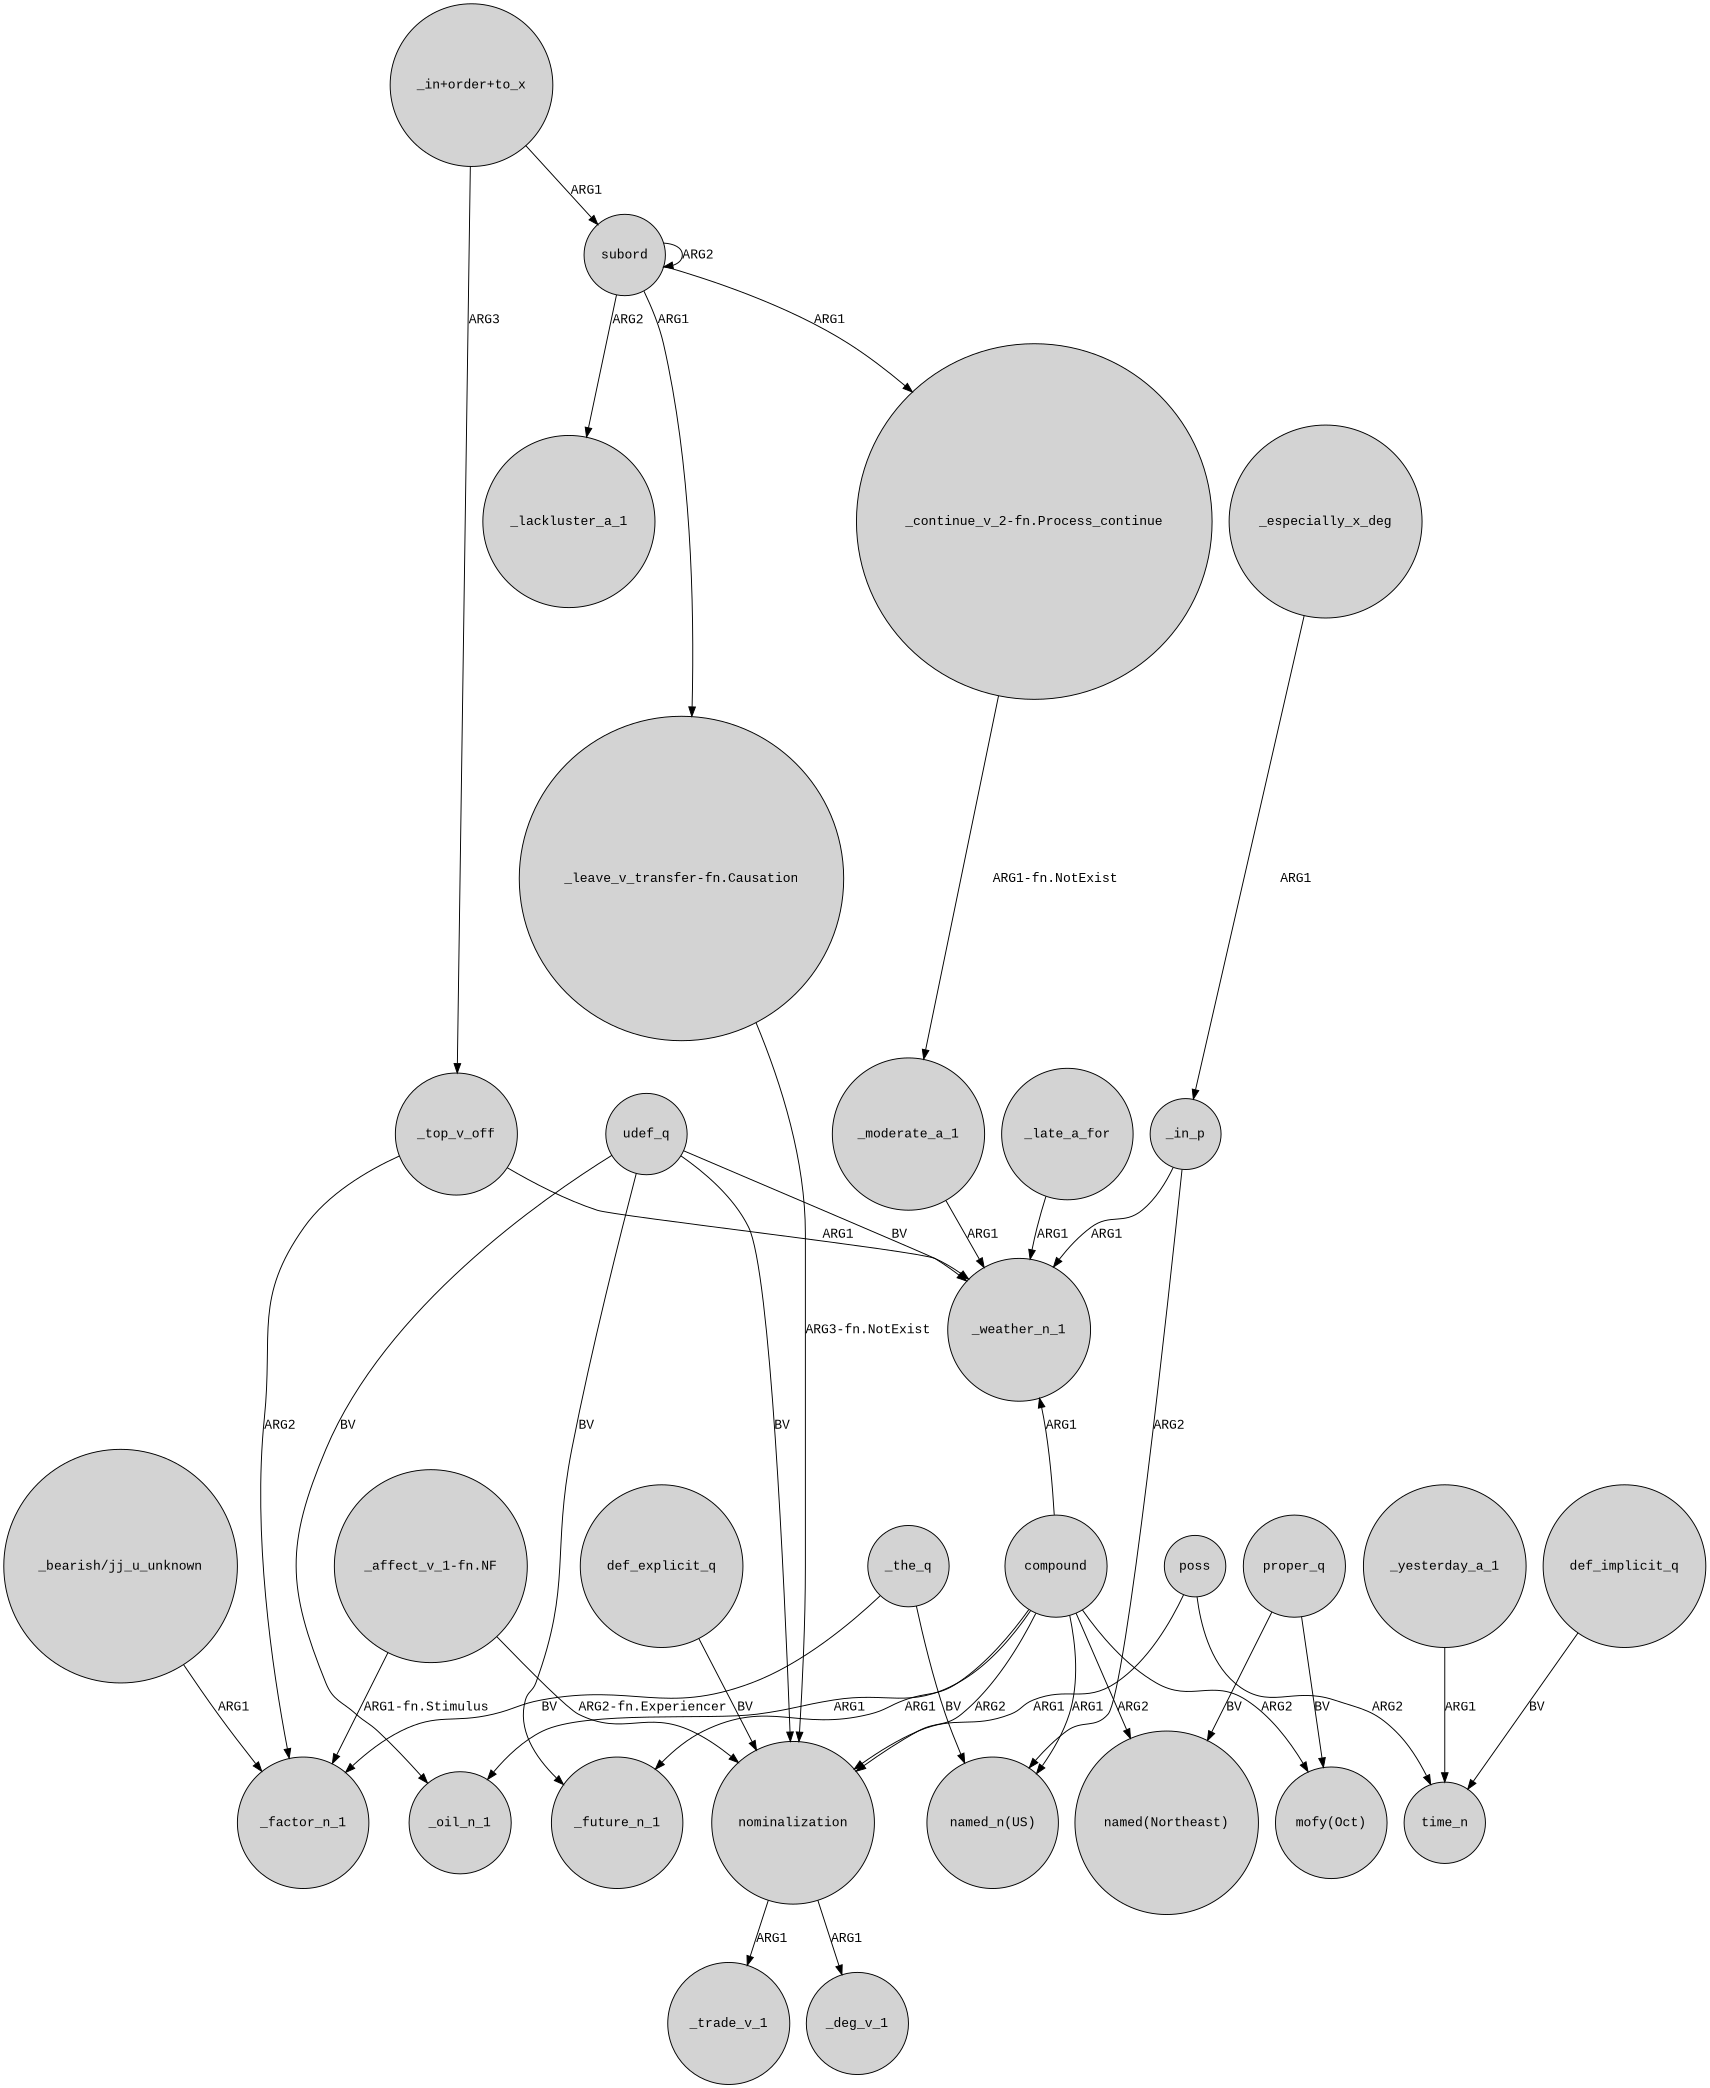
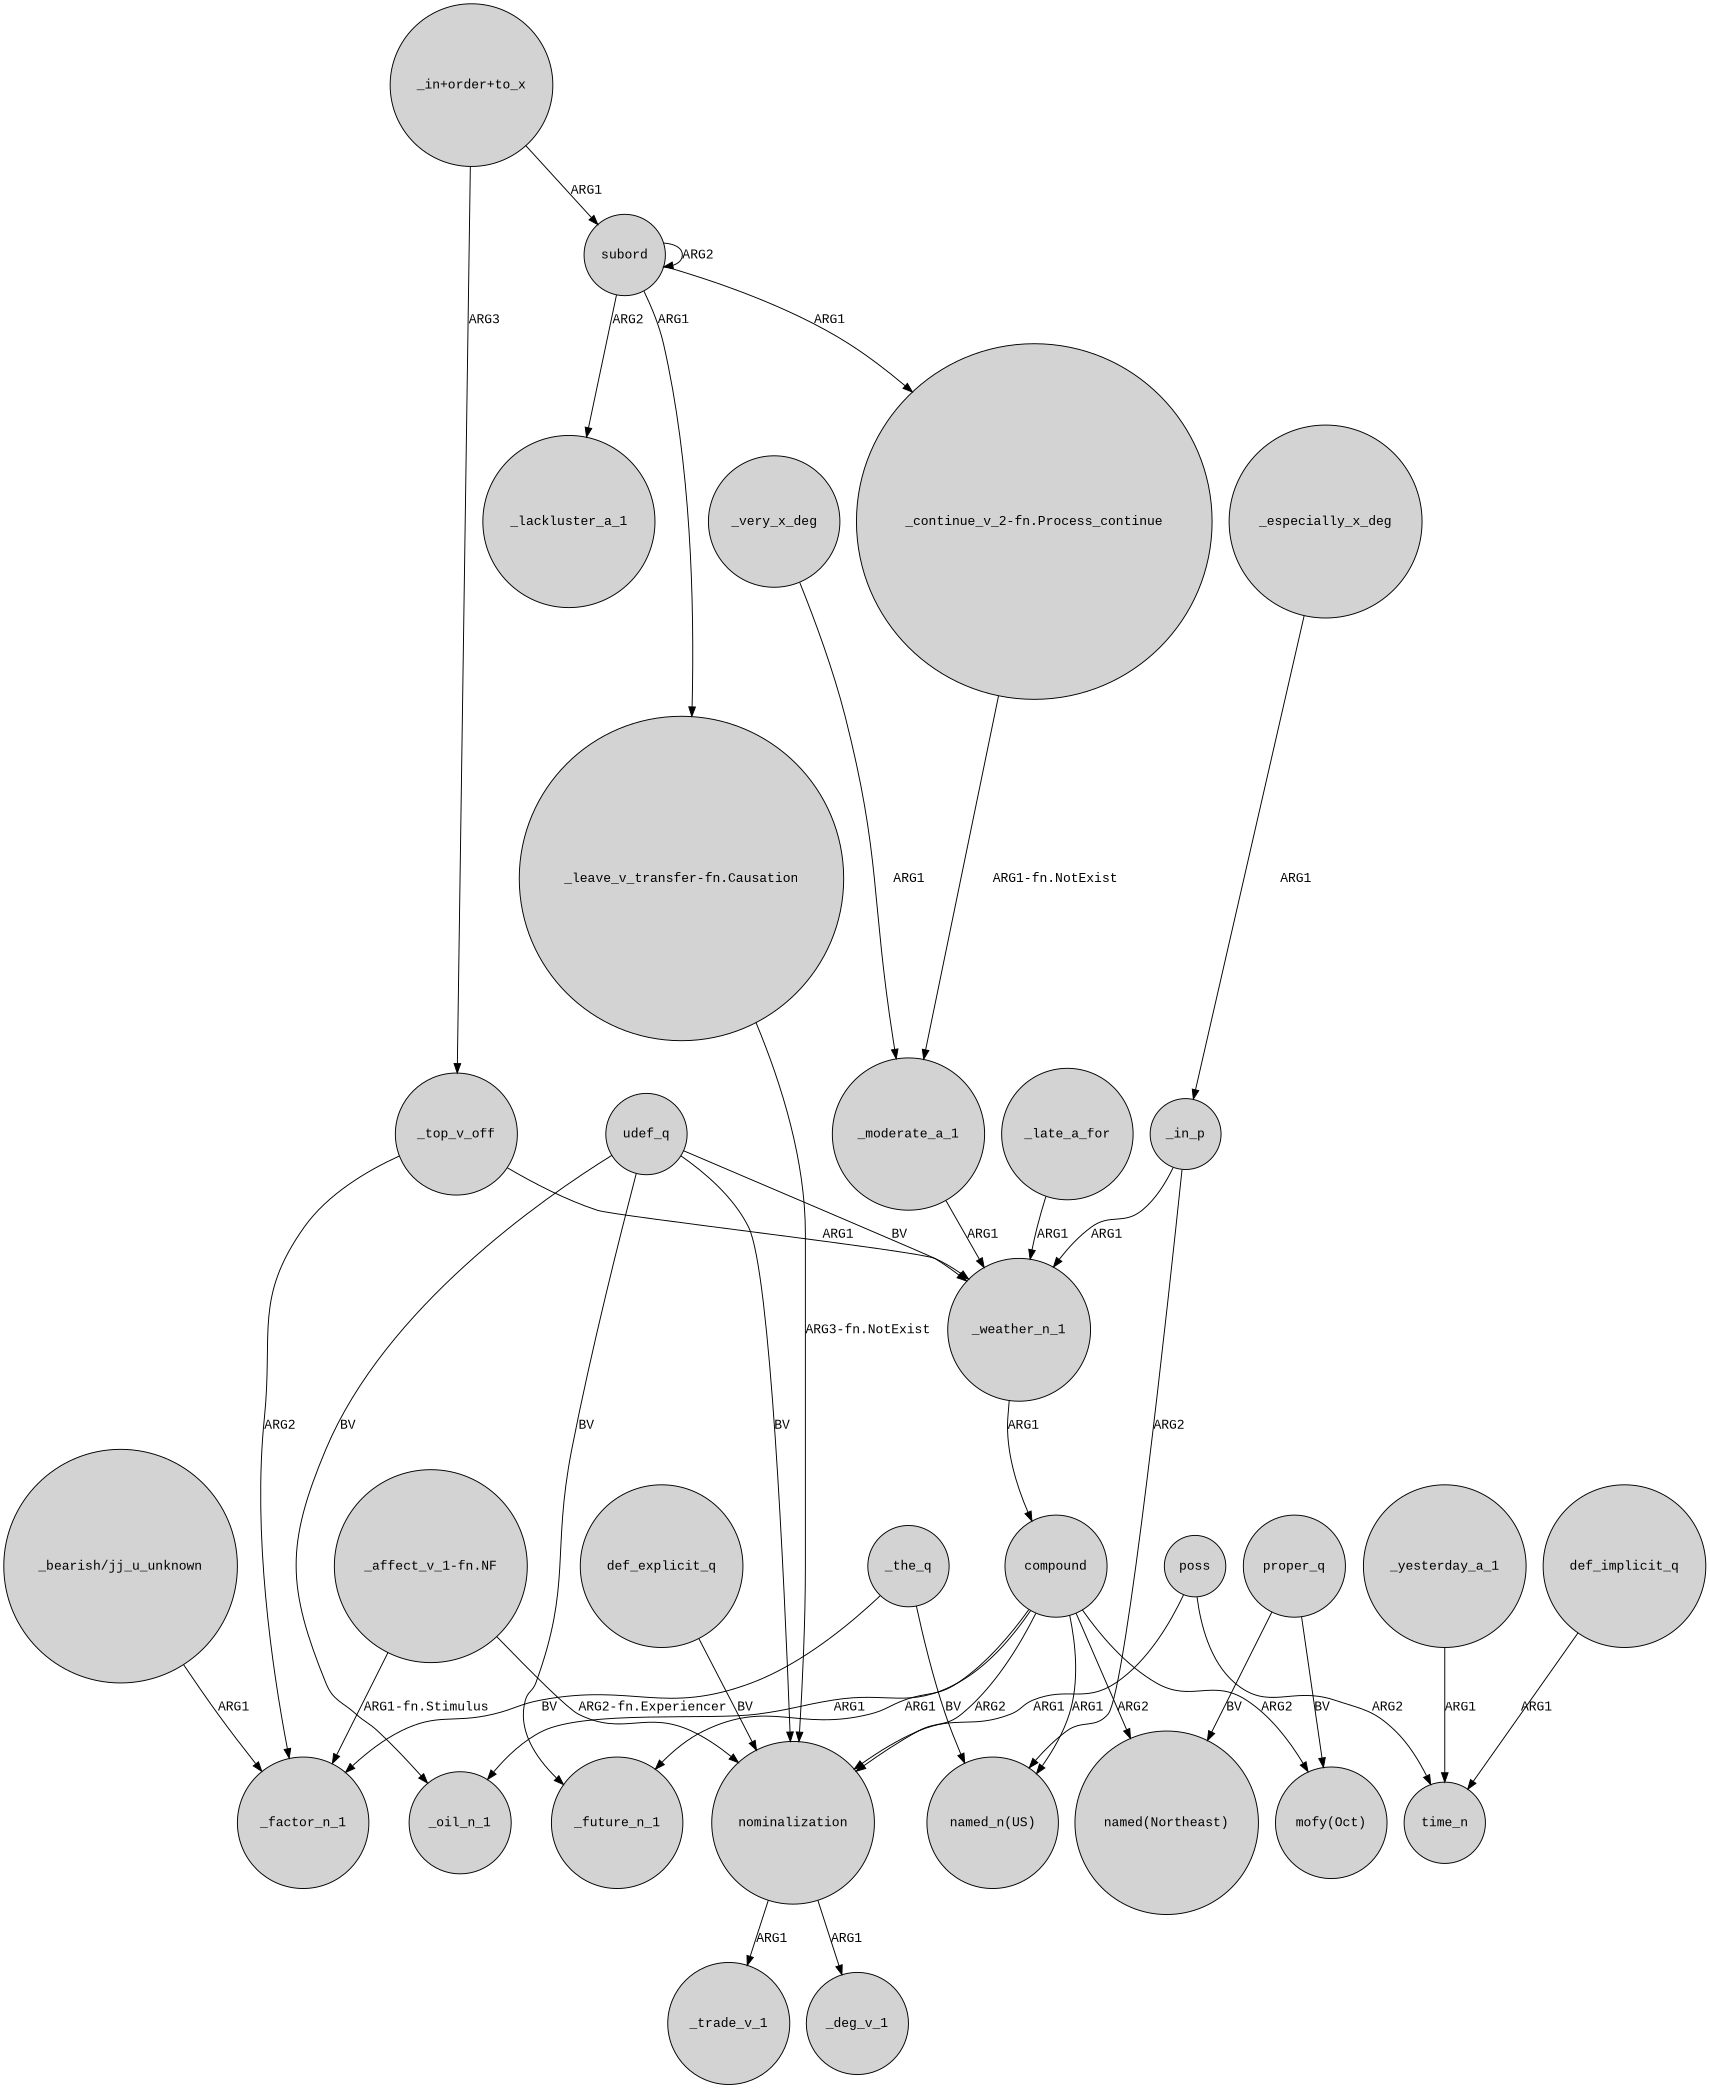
  digraph {
    fontname="Liberation Mono"
    node [fontname="Liberation Mono" shape=circle style=filled]
    edge [fontname="Liberation Mono"]
    subord
    _lackluster_a_1
    "_leave_v_transfer-fn.Causation"
    "_continue_v_2-fn.Process_continue"
    nominalization
    _moderate_a_1
    _weather_n_1
    _yesterday_a_1
    time_n
    compound
    _future_n_1
    _oil_n_1
    "named_n(US)"
    "mofy(Oct)"
    "named(Northeast)"
    _trade_v_1
    n17 [label=_deg_v_1]
+   _very_x_deg
    _the_q
    _factor_n_1
    _in_p
    poss
    proper_q
    "_in+order+to_x"
    _top_v_off
    udef_q
    "_bearish/jj_u_unknown"
    "_affect_v_1-fn.NF"
    _late_a_for
    _especially_x_deg
    def_explicit_q
    def_implicit_q
    subord -> subord [label=ARG2]
    subord -> _lackluster_a_1 [label=ARG2]
    subord -> "_leave_v_transfer-fn.Causation" [label=ARG1]
    subord -> "_continue_v_2-fn.Process_continue" [label=ARG1]
    "_leave_v_transfer-fn.Causation" -> nominalization [label="ARG3-fn.NotExist"]
    "_continue_v_2-fn.Process_continue" -> _moderate_a_1 [label="ARG1-fn.NotExist"]
    nominalization -> _trade_v_1 [label=ARG1]
    nominalization -> n17 [label=ARG1]
    _moderate_a_1 -> _weather_n_1 [label=ARG1]
    _yesterday_a_1 -> time_n [label=ARG1]
    compound -> nominalization [label=ARG2]
-   compound -> _weather_n_1 [label=ARG1]
+   _weather_n_1 -> compound [label=ARG1]
    compound -> _future_n_1 [label=ARG1]
    compound -> _oil_n_1 [label=ARG1]
    compound -> "named_n(US)" [label=ARG1]
    compound -> "mofy(Oct)" [label=ARG2]
    compound -> "named(Northeast)" [label=ARG2]
+   _very_x_deg -> _moderate_a_1 [label=ARG1]
    _the_q -> "named_n(US)" [label=BV]
    _the_q -> _factor_n_1 [label=BV]
    _in_p -> _weather_n_1 [label=ARG1]
    _in_p -> "named_n(US)" [label=ARG2]
    poss -> nominalization [label=ARG1]
    poss -> time_n [label=ARG2]
    proper_q -> "mofy(Oct)" [label=BV]
    proper_q -> "named(Northeast)" [label=BV]
    "_in+order+to_x" -> subord [label=ARG1]
    "_in+order+to_x" -> _top_v_off [label=ARG3]
    _top_v_off -> _weather_n_1 [label=ARG1]
    _top_v_off -> _factor_n_1 [label=ARG2]
    udef_q -> nominalization [label=BV]
    udef_q -> _weather_n_1 [label=BV]
    udef_q -> _future_n_1 [label=BV]
    udef_q -> _oil_n_1 [label=BV]
    "_bearish/jj_u_unknown" -> _factor_n_1 [label=ARG1]
    "_affect_v_1-fn.NF" -> nominalization [label="ARG2-fn.Experiencer"]
    "_affect_v_1-fn.NF" -> _factor_n_1 [label="ARG1-fn.Stimulus"]
    _late_a_for -> _weather_n_1 [label=ARG1]
    _especially_x_deg -> _in_p [label=ARG1]
    def_explicit_q -> nominalization [label=BV]
-   def_implicit_q -> time_n [label=BV]
+   def_implicit_q -> time_n [label=ARG1]
  }
